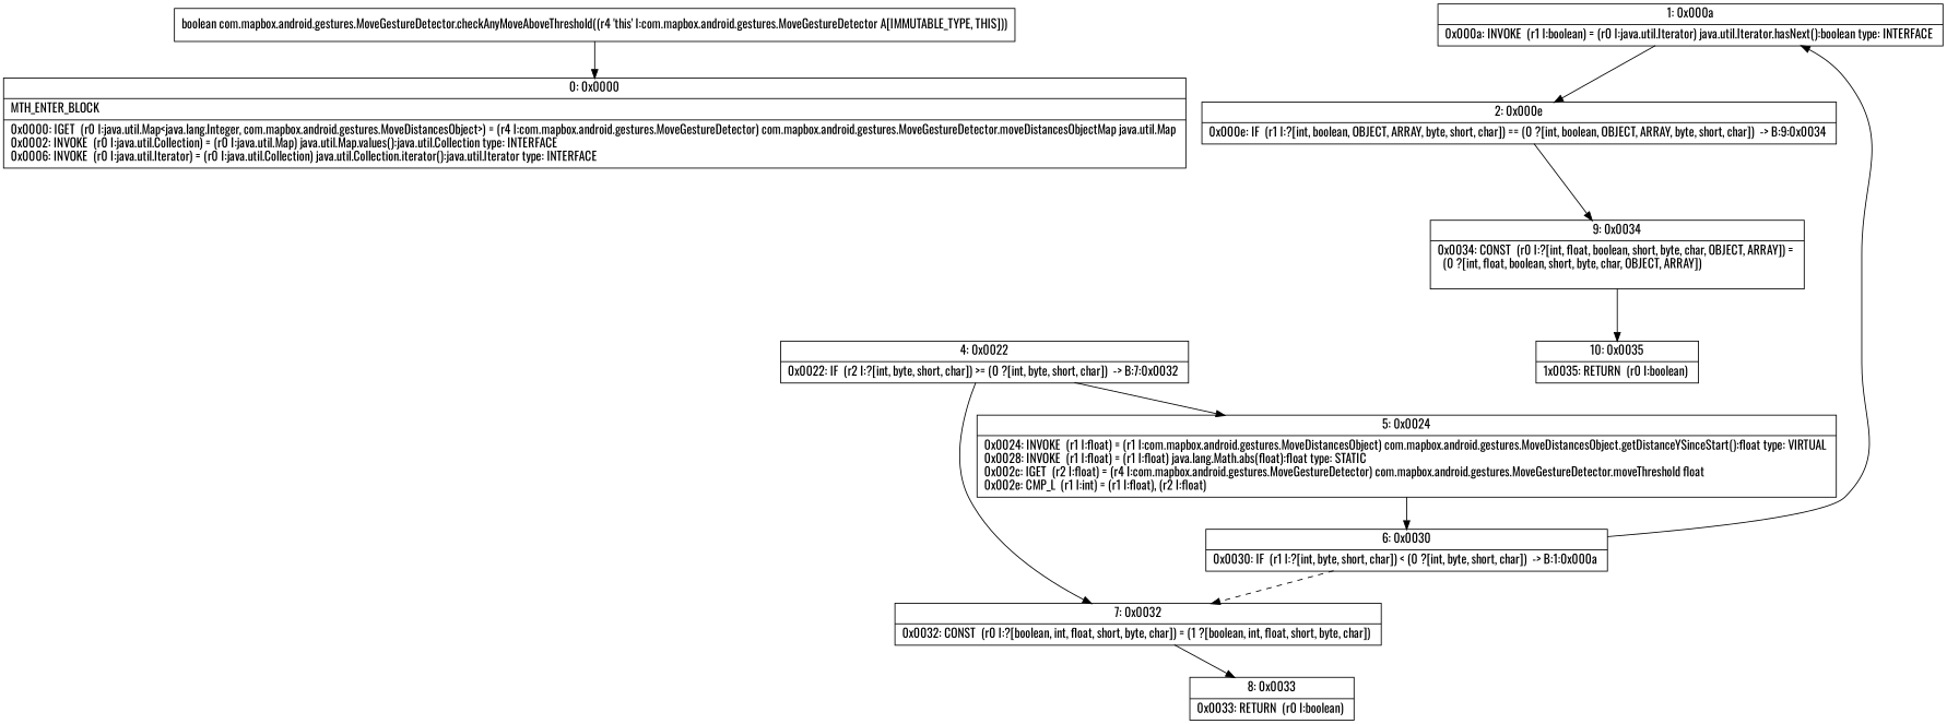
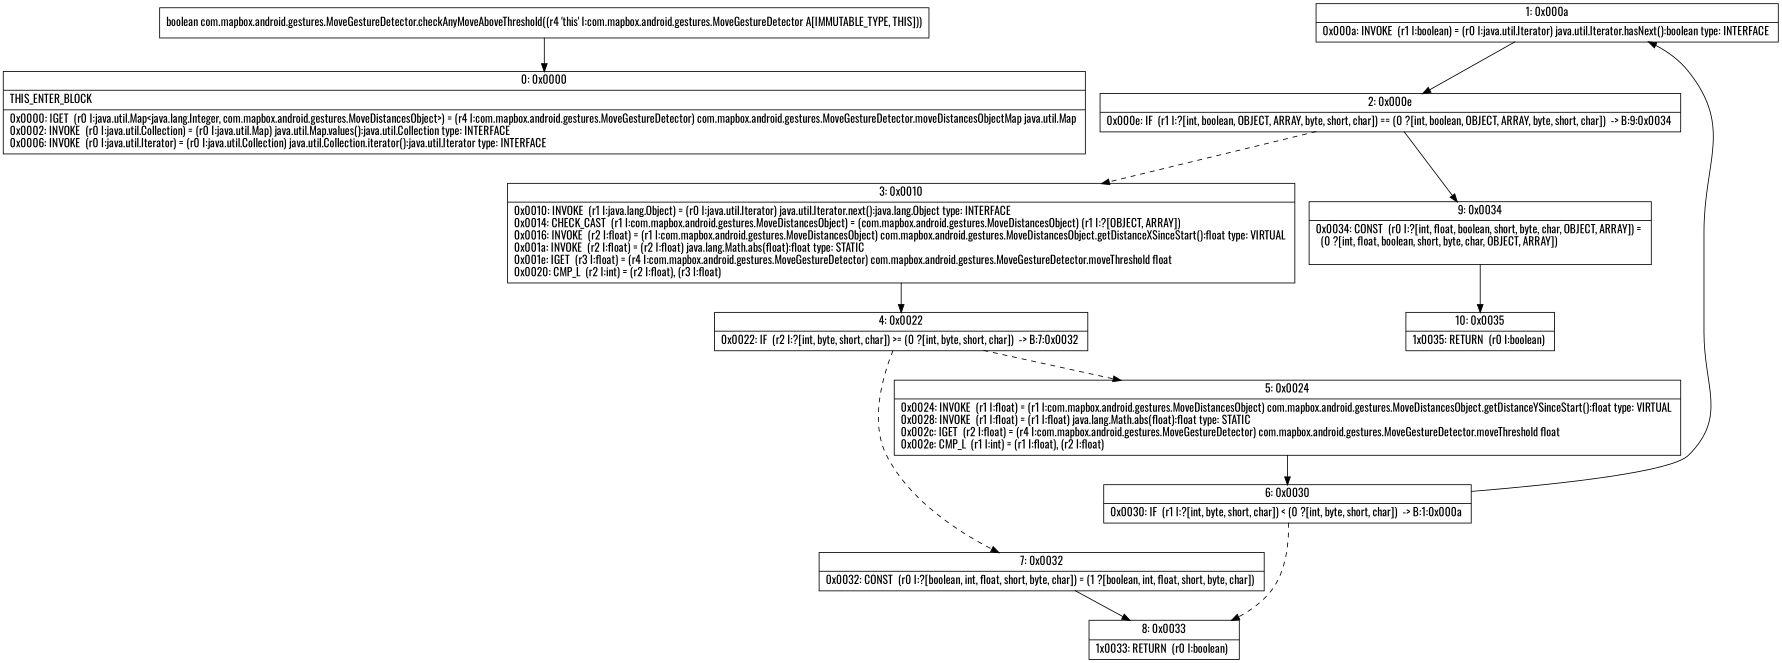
  digraph {
    fontname=Oswald
    node [fontname=Oswald shape=record]
    edge [fontname=Oswald]
-   n1 [label="{0\:\ 0x0000|MTH_ENTER_BLOCK\l|0x0000: IGET  (r0 I:java.util.Map\<java.lang.Integer, com.mapbox.android.gestures.MoveDistancesObject\>) = (r4 I:com.mapbox.android.gestures.MoveGestureDetector) com.mapbox.android.gestures.MoveGestureDetector.moveDistancesObjectMap java.util.Map \l0x0002: INVOKE  (r0 I:java.util.Collection) = (r0 I:java.util.Map) java.util.Map.values():java.util.Collection type: INTERFACE \l0x0006: INVOKE  (r0 I:java.util.Iterator) = (r0 I:java.util.Collection) java.util.Collection.iterator():java.util.Iterator type: INTERFACE \l}"]
+   n1 [label="{0\:\ 0x0000|THIS_ENTER_BLOCK\l|0x0000: IGET  (r0 I:java.util.Map\<java.lang.Integer, com.mapbox.android.gestures.MoveDistancesObject\>) = (r4 I:com.mapbox.android.gestures.MoveGestureDetector) com.mapbox.android.gestures.MoveGestureDetector.moveDistancesObjectMap java.util.Map \l0x0002: INVOKE  (r0 I:java.util.Collection) = (r0 I:java.util.Map) java.util.Map.values():java.util.Collection type: INTERFACE \l0x0006: INVOKE  (r0 I:java.util.Iterator) = (r0 I:java.util.Collection) java.util.Collection.iterator():java.util.Iterator type: INTERFACE \l}"]
    n2 [label="{1\:\ 0x000a|0x000a: INVOKE  (r1 I:boolean) = (r0 I:java.util.Iterator) java.util.Iterator.hasNext():boolean type: INTERFACE \l}"]
    n3 [label="{2\:\ 0x000e|0x000e: IF  (r1 I:?[int, boolean, OBJECT, ARRAY, byte, short, char]) == (0 ?[int, boolean, OBJECT, ARRAY, byte, short, char])  \-\> B:9:0x0034 \l}"]
+   n4 [label="{3\:\ 0x0010|0x0010: INVOKE  (r1 I:java.lang.Object) = (r0 I:java.util.Iterator) java.util.Iterator.next():java.lang.Object type: INTERFACE \l0x0014: CHECK_CAST  (r1 I:com.mapbox.android.gestures.MoveDistancesObject) = (com.mapbox.android.gestures.MoveDistancesObject) (r1 I:?[OBJECT, ARRAY]) \l0x0016: INVOKE  (r2 I:float) = (r1 I:com.mapbox.android.gestures.MoveDistancesObject) com.mapbox.android.gestures.MoveDistancesObject.getDistanceXSinceStart():float type: VIRTUAL \l0x001a: INVOKE  (r2 I:float) = (r2 I:float) java.lang.Math.abs(float):float type: STATIC \l0x001e: IGET  (r3 I:float) = (r4 I:com.mapbox.android.gestures.MoveGestureDetector) com.mapbox.android.gestures.MoveGestureDetector.moveThreshold float \l0x0020: CMP_L  (r2 I:int) = (r2 I:float), (r3 I:float) \l}"]
    n5 [label="{9\:\ 0x0034|0x0034: CONST  (r0 I:?[int, float, boolean, short, byte, char, OBJECT, ARRAY]) = \l  (0 ?[int, float, boolean, short, byte, char, OBJECT, ARRAY])\l \l}"]
    n6 [label="{4\:\ 0x0022|0x0022: IF  (r2 I:?[int, byte, short, char]) \>= (0 ?[int, byte, short, char])  \-\> B:7:0x0032 \l}"]
    n7 [label="{10\:\ 0x0035|1x0035: RETURN  (r0 I:boolean) \l}"]
    n8 [label="{5\:\ 0x0024|0x0024: INVOKE  (r1 I:float) = (r1 I:com.mapbox.android.gestures.MoveDistancesObject) com.mapbox.android.gestures.MoveDistancesObject.getDistanceYSinceStart():float type: VIRTUAL \l0x0028: INVOKE  (r1 I:float) = (r1 I:float) java.lang.Math.abs(float):float type: STATIC \l0x002c: IGET  (r2 I:float) = (r4 I:com.mapbox.android.gestures.MoveGestureDetector) com.mapbox.android.gestures.MoveGestureDetector.moveThreshold float \l0x002e: CMP_L  (r1 I:int) = (r1 I:float), (r2 I:float) \l}"]
    n9 [label="{7\:\ 0x0032|0x0032: CONST  (r0 I:?[boolean, int, float, short, byte, char]) = (1 ?[boolean, int, float, short, byte, char]) \l}"]
    n10 [label="{6\:\ 0x0030|0x0030: IF  (r1 I:?[int, byte, short, char]) \< (0 ?[int, byte, short, char])  \-\> B:1:0x000a \l}"]
-   n11 [label="{8\:\ 0x0033|0x0033: RETURN  (r0 I:boolean) \l}"]
+   n11 [label="{8\:\ 0x0033|1x0033: RETURN  (r0 I:boolean) \l}"]
    n12 [label="{boolean com.mapbox.android.gestures.MoveGestureDetector.checkAnyMoveAboveThreshold((r4 'this' I:com.mapbox.android.gestures.MoveGestureDetector A[IMMUTABLE_TYPE, THIS])) }"]
    n2 -> n3
+   n3 -> n4 [style=dashed]
    n3 -> n5
+   n4 -> n6
    n5 -> n7
-   n6 -> n8 [style=solid]
-   n6 -> n9
+   n6 -> n8 [style=dashed]
+   n6 -> n9 [style=dashed]
    n8 -> n10
    n9 -> n11
    n10 -> n2
-   n10 -> n9 [style=dashed]
+   n10 -> n11 [style=dashed]
    n12 -> n1
  }
